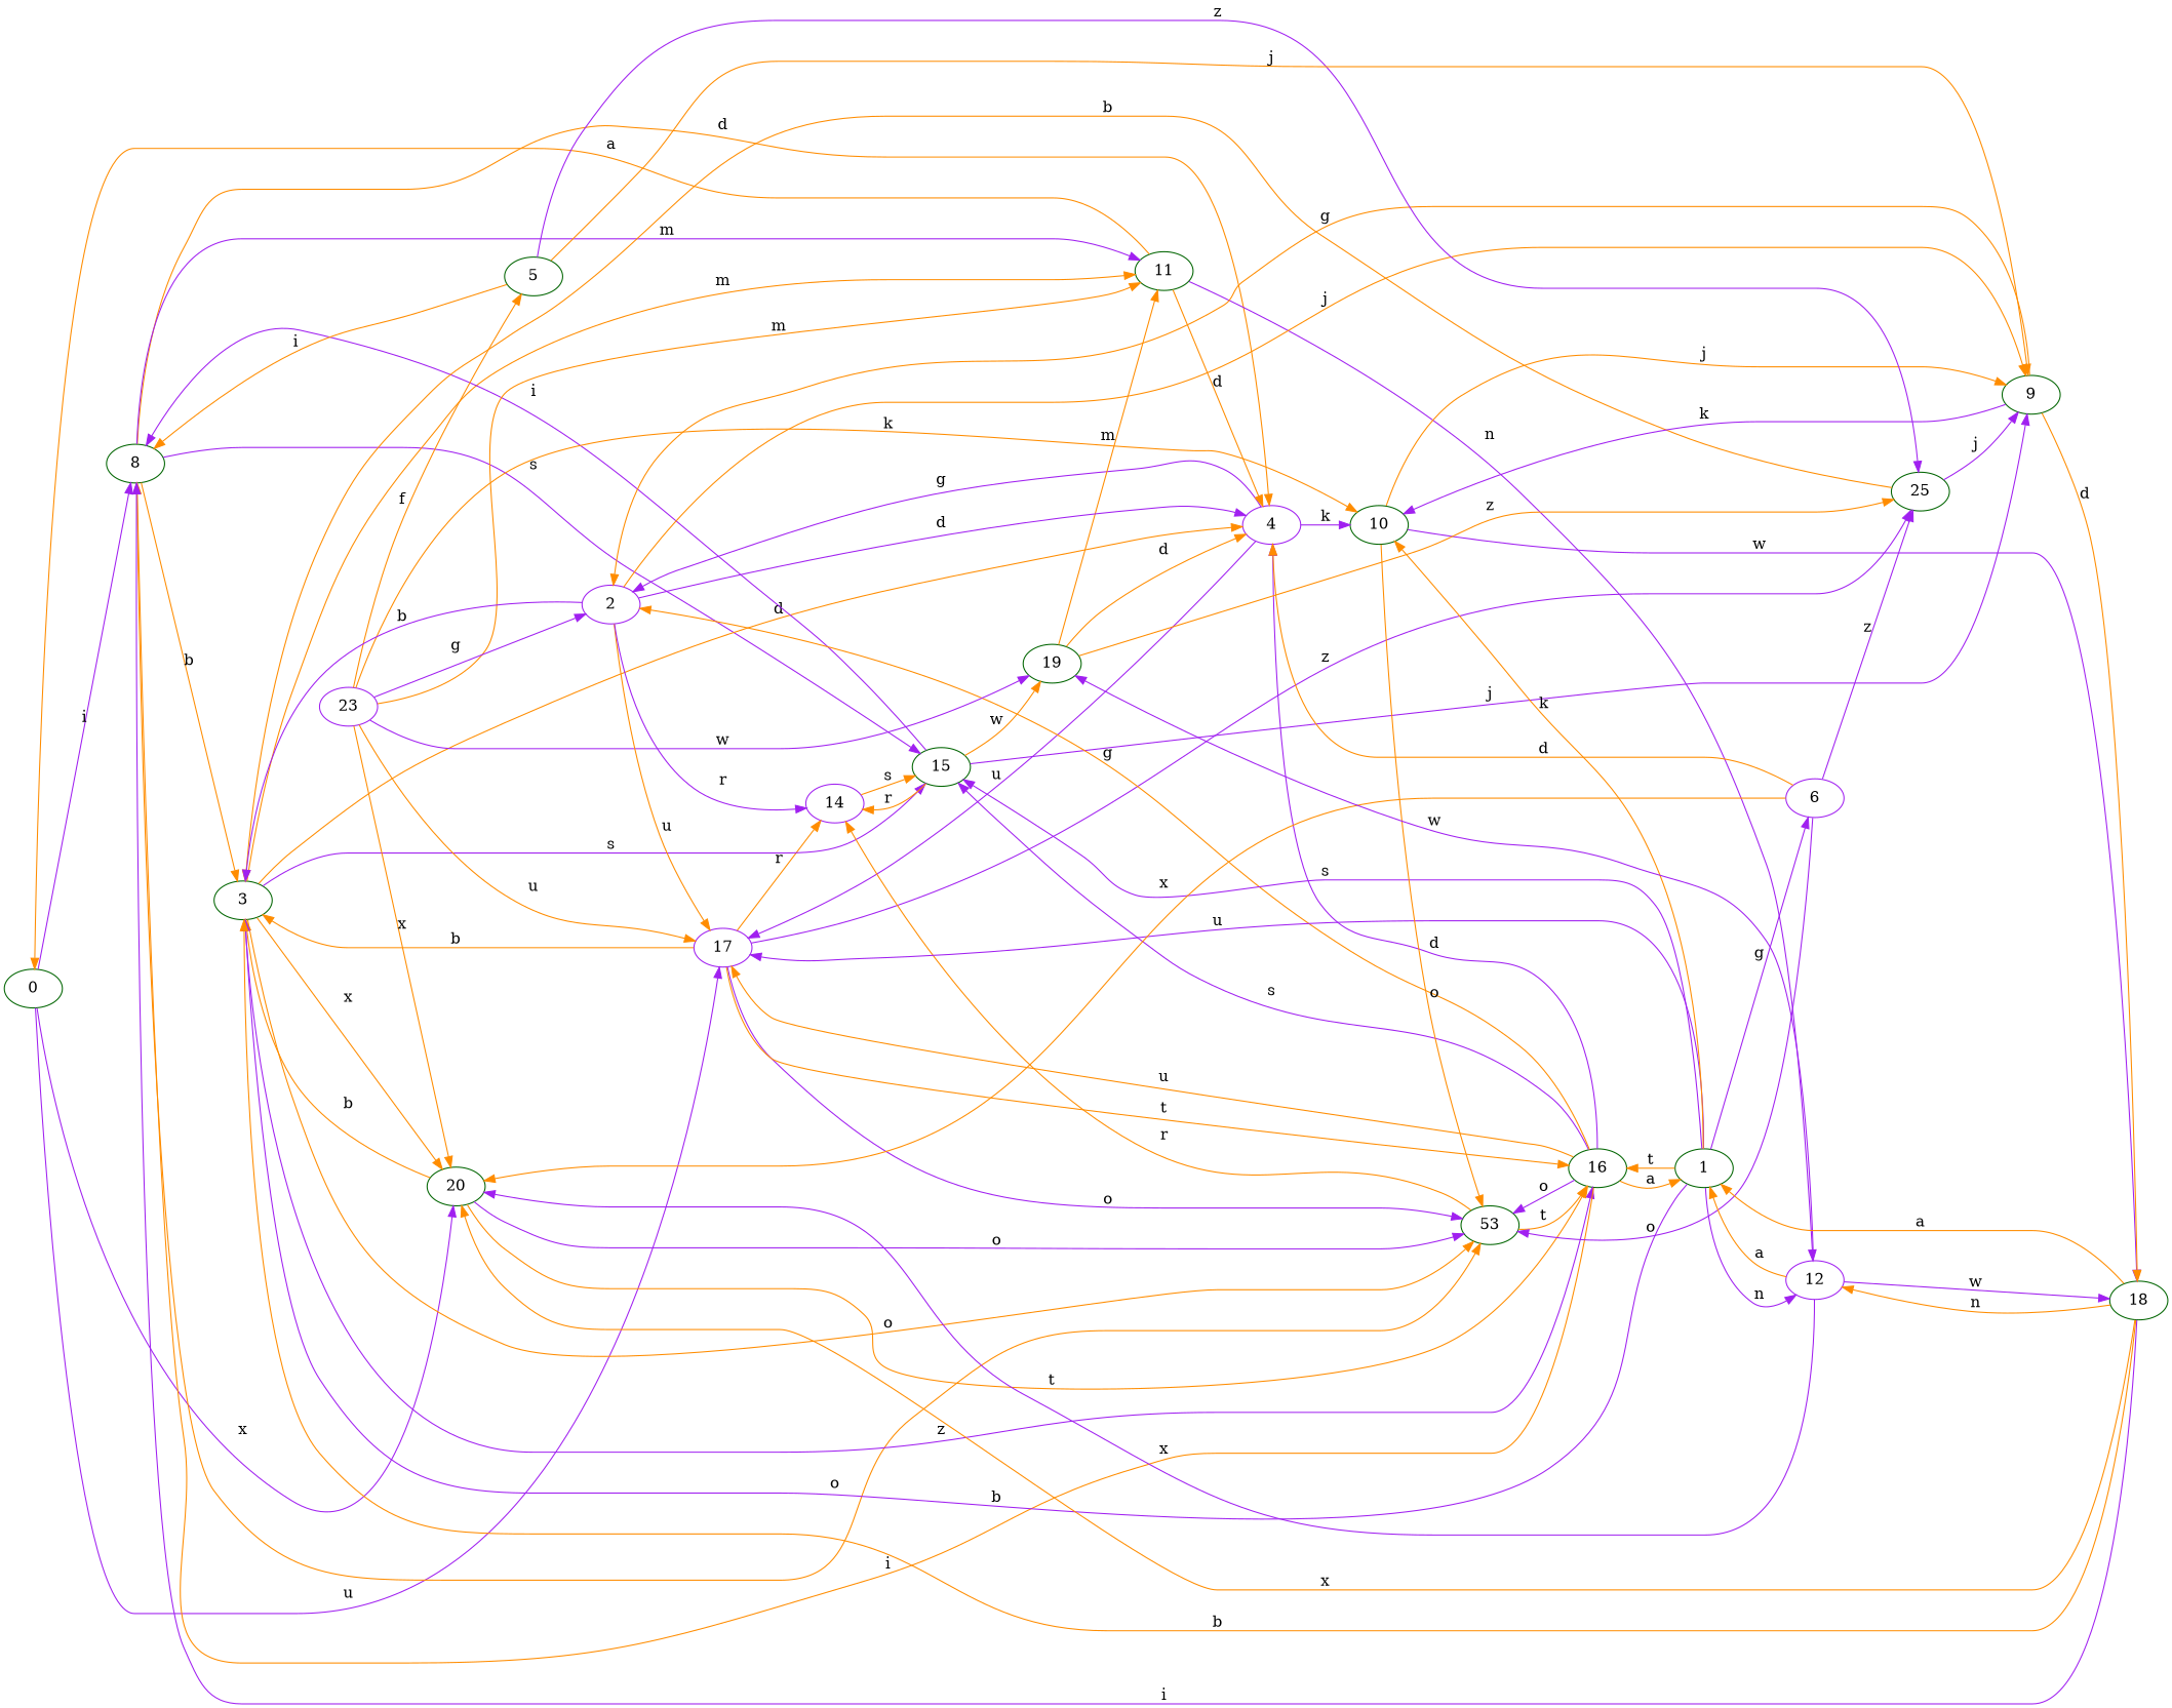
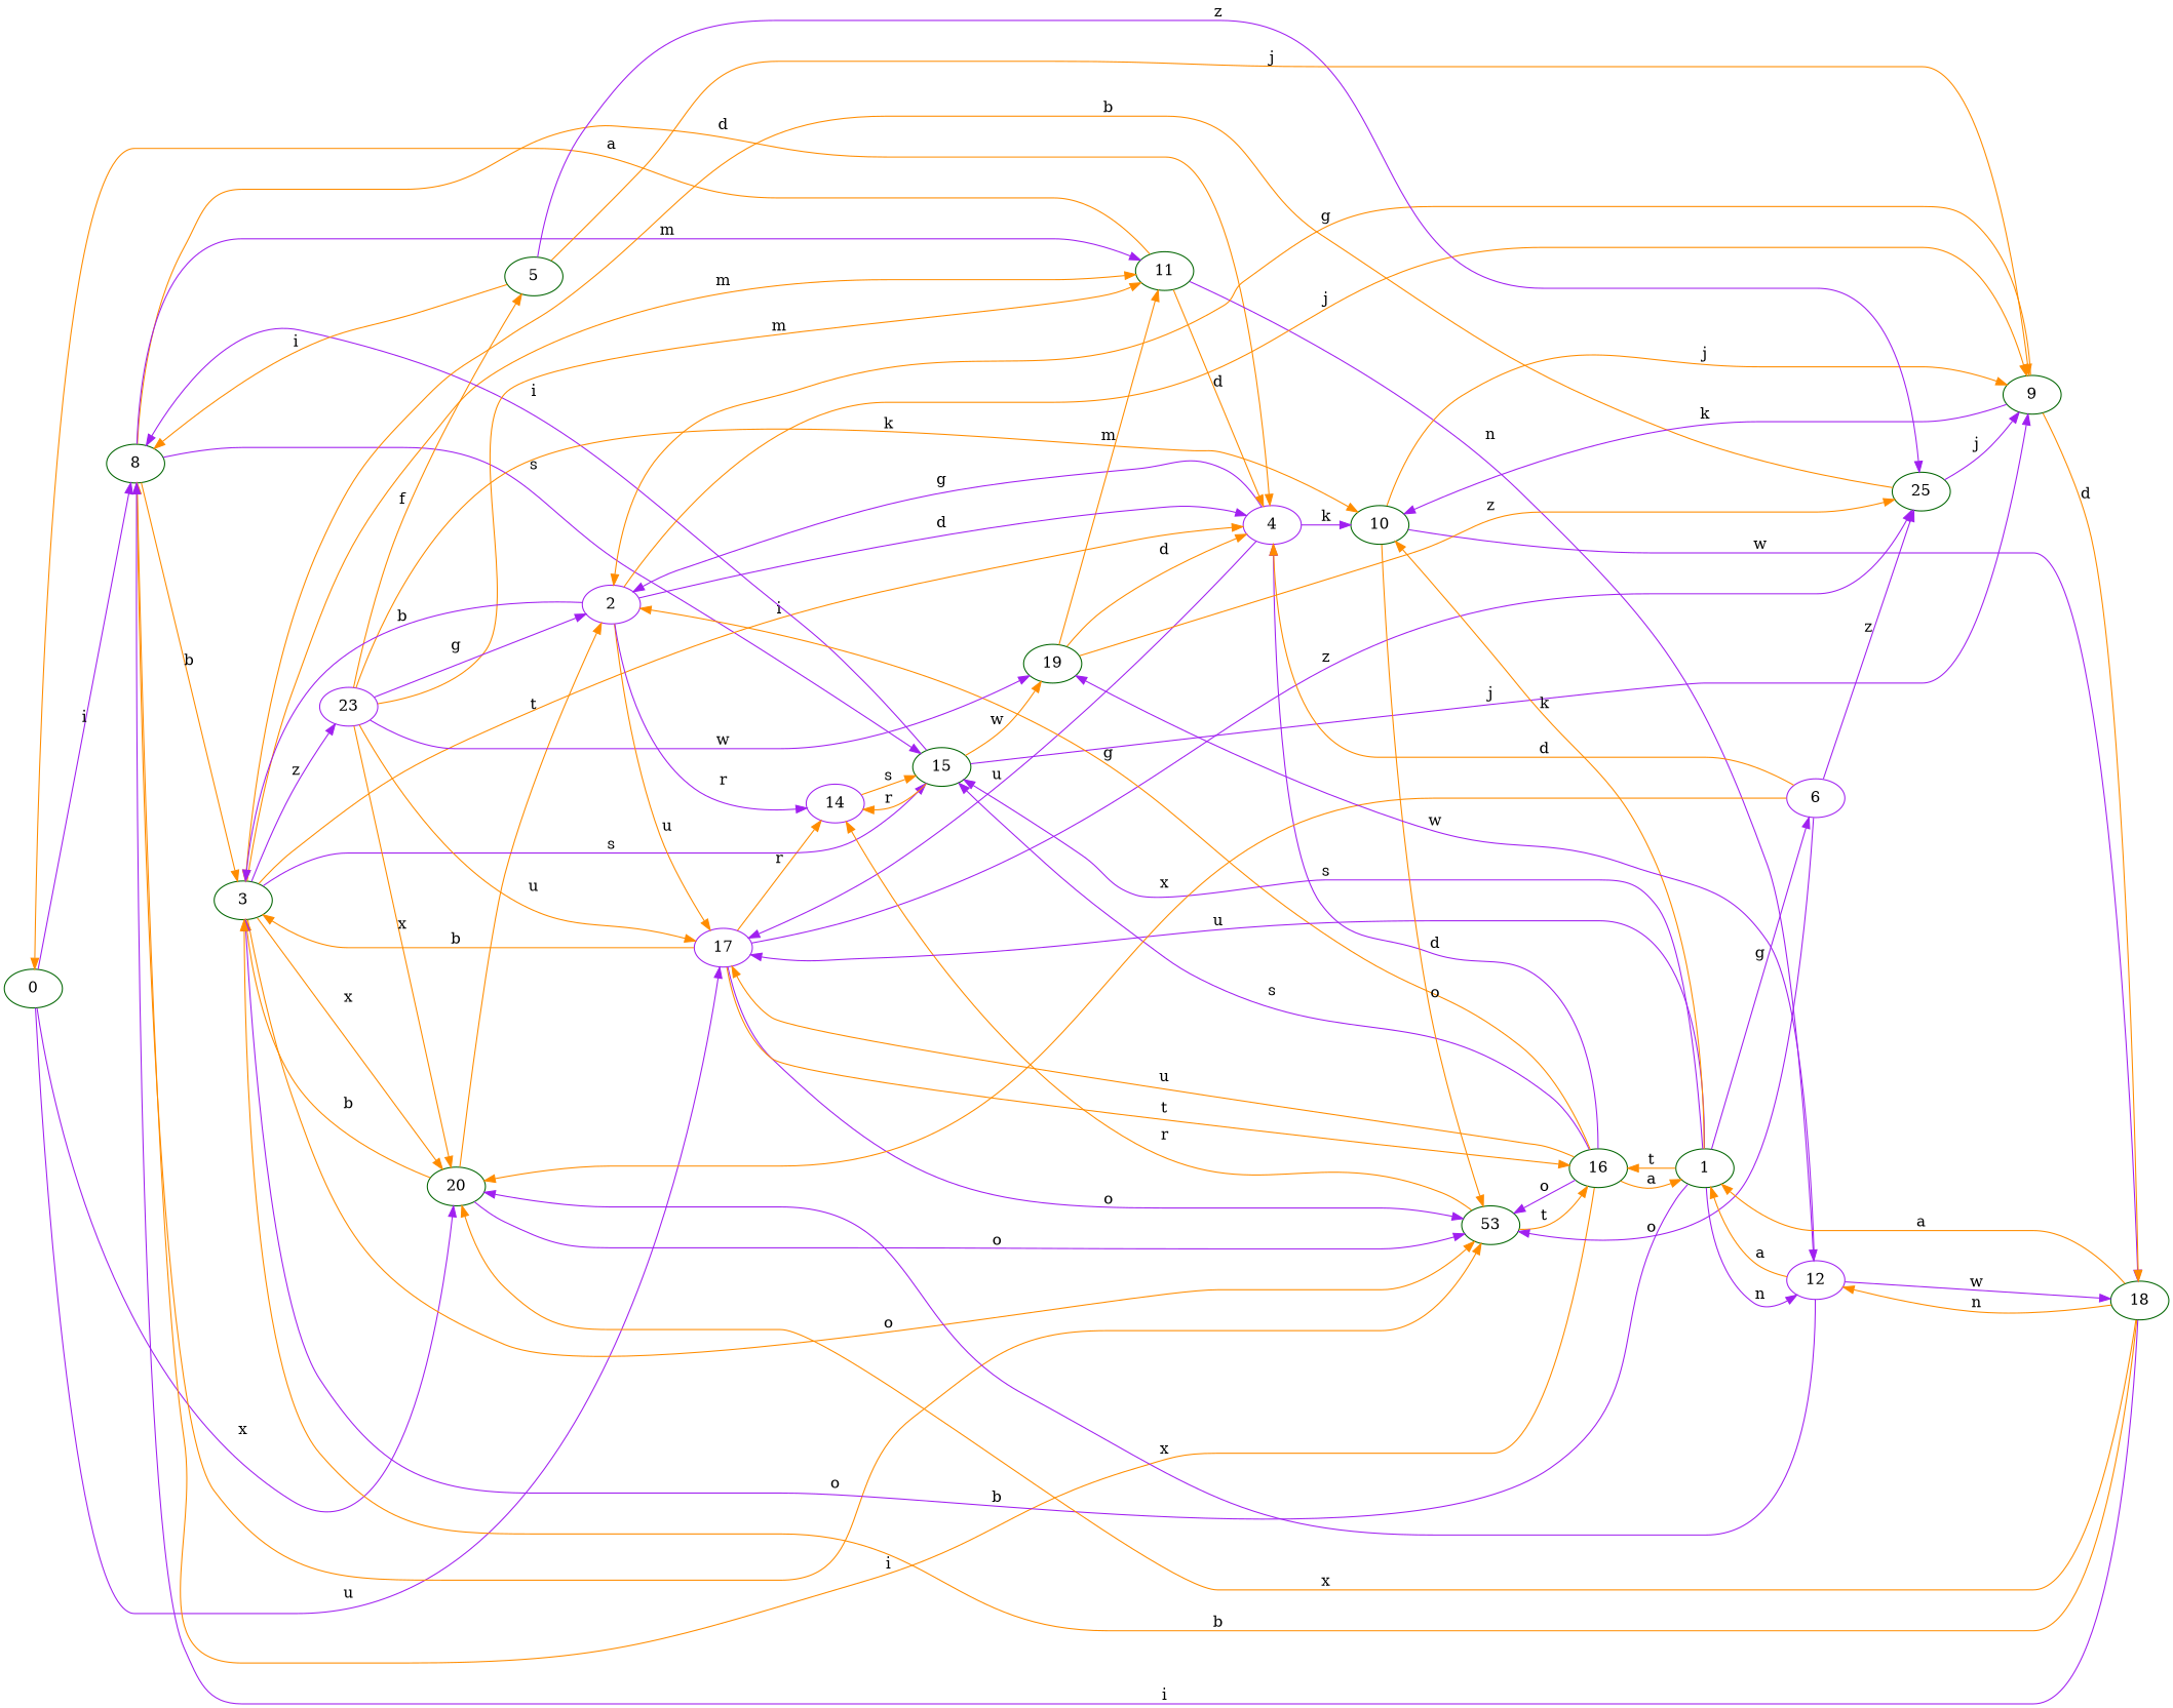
  strict digraph {
    rankdir=LR
    node [color=darkgreen]
    edge [color=darkorange]
    0
    8
    17 [color=purple]
    20
    3
    15
    4 [color=purple]
    11
    n9 [label=53]
    16
    25
    14 [color=purple]
    1
    6 [color=purple]
    10
    12 [color=purple]
    23 [color=purple]
    9
    18
    19
    n21 [color=purple label=2]
    5
    0 -> 8 [color=purple label=i]
    0 -> 17 [color=purple label=u]
    0 -> 20 [color=purple label=x]
    8 -> 3 [label=b]
    8 -> 15 [color=purple label=s]
    8 -> 4 [label=d]
    8 -> 11 [color=purple label=m]
    8 -> n9 [label=o]
    17 -> 3 [label=b]
    17 -> n9 [color=purple label=o]
    17 -> 16 [label=t]
    17 -> 25 [color=purple label=z]
    17 -> 14 [label=r]
    20 -> 3 [label=b]
    20 -> n9 [color=purple label=o]
-   20 -> 16 [label=t]
+   20 -> n21 [label=t]
    3 -> 20 [label=x]
    3 -> 15 [color=purple label=s]
-   3 -> 4 [label=d]
+   3 -> 4 [label=i]
    3 -> 11 [label=m]
    3 -> n9 [label=o]
-   3 -> 16 [color=purple label=z]
+   3 -> 23 [color=purple label=z]
    15 -> 8 [color=purple label=i]
    15 -> 14 [label=r]
    15 -> 9 [color=purple label=j]
    15 -> 19 [label=w]
    4 -> 17 [color=purple label=u]
    4 -> 10 [color=purple label=k]
    4 -> n21 [color=purple label=g]
    11 -> 0 [label=a]
    11 -> 4 [label=d]
    11 -> 12 [color=purple label=n]
    n9 -> 16 [label=t]
    n9 -> 14 [label=r]
    16 -> 8 [label=i]
    16 -> 17 [label=u]
    16 -> 15 [color=purple label=s]
    16 -> 4 [color=purple label=d]
    16 -> n9 [color=purple label=o]
    16 -> 1 [label=a]
    16 -> n21 [label=g]
    25 -> 3 [label=b]
    25 -> 9 [color=purple label=j]
    14 -> 15 [label=s]
    1 -> 17 [color=purple label=u]
    1 -> 3 [color=purple label=b]
    1 -> 15 [color=purple label=s]
    1 -> 16 [label=t]
    1 -> 6 [color=purple label=g]
    1 -> 10 [label=k]
    1 -> 12 [color=purple label=n]
    6 -> 20 [label=x]
    6 -> 4 [label=d]
    6 -> n9 [color=purple label=o]
    6 -> 25 [color=purple label=z]
    10 -> n9 [label=o]
    10 -> 9 [label=j]
    10 -> 18 [color=purple label=w]
    12 -> 20 [color=purple label=x]
    12 -> 1 [label=a]
    12 -> 18 [color=purple label=w]
    12 -> 19 [color=purple label=w]
    23 -> 17 [label=u]
    23 -> 20 [label=x]
    23 -> 11 [label=m]
    23 -> 10 [label=k]
    23 -> 19 [color=purple label=w]
    23 -> n21 [color=purple label=g]
    23 -> 5 [label=f]
    9 -> 10 [color=purple label=k]
    9 -> 18 [label=d]
    9 -> n21 [label=g]
    18 -> 8 [color=purple label=i]
    18 -> 20 [label=x]
    18 -> 3 [label=b]
    18 -> 1 [label=a]
    18 -> 12 [label=n]
    19 -> 4 [label=d]
    19 -> 11 [label=m]
    19 -> 25 [label=z]
    n21 -> 17 [label=u]
    n21 -> 3 [color=purple label=b]
    n21 -> 4 [color=purple label=d]
    n21 -> 14 [color=purple label=r]
    n21 -> 9 [label=j]
    5 -> 8 [label=i]
    5 -> 25 [color=purple label=z]
    5 -> 9 [label=j]
  }
